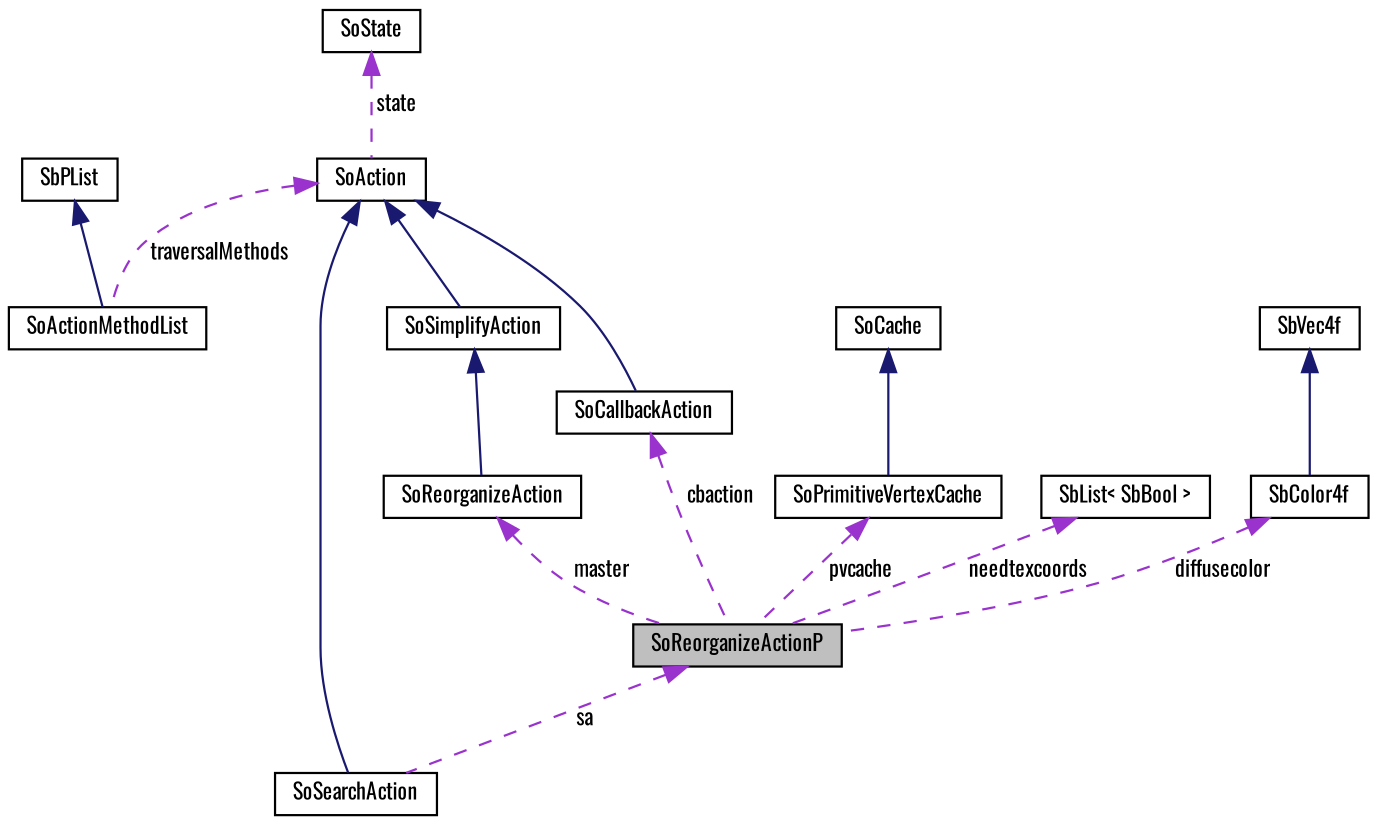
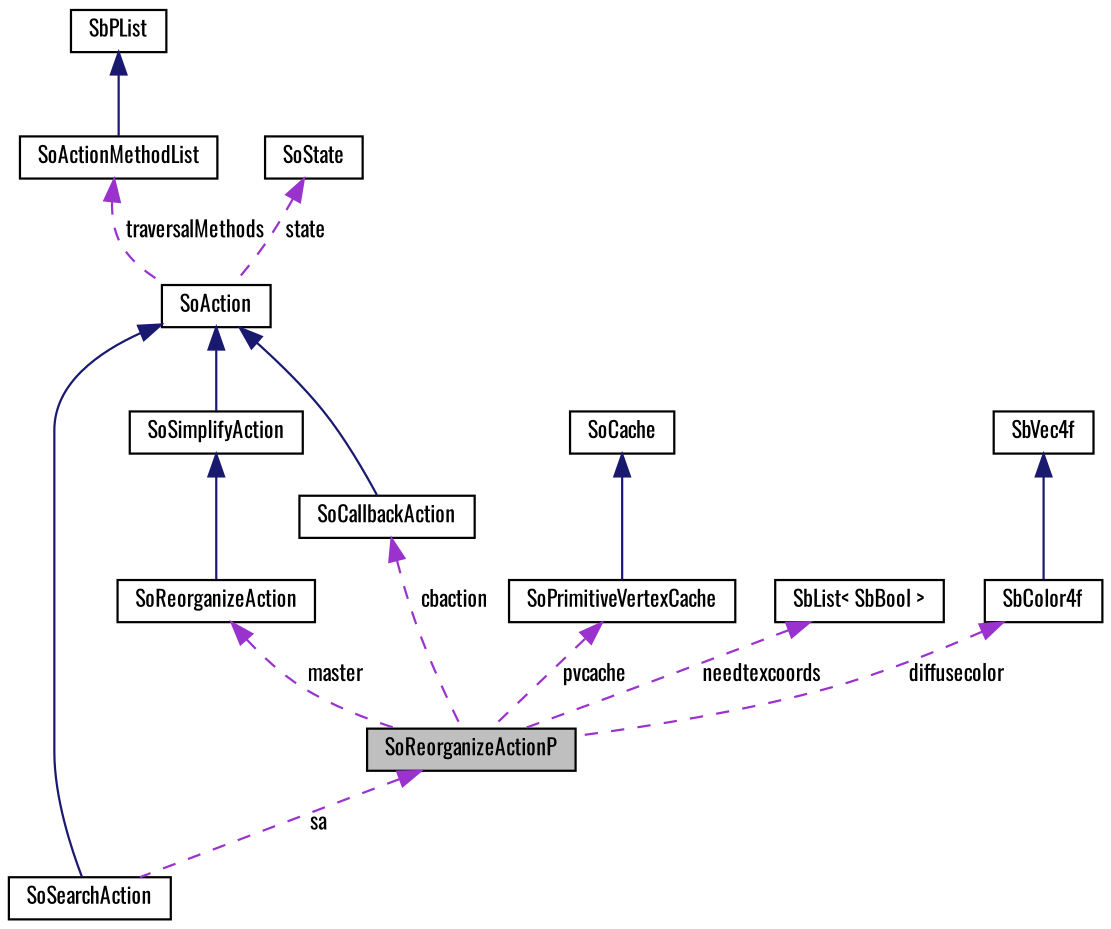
  digraph {
    fontname=Oswald
    rankdir=TB
    node [color=black fillcolor=white fontname=Oswald fontsize=10 shape=record style=filled]
    edge [color=darkorchid3 dir=back fontname=Oswald fontsize=10 labelfontname=Helvetica labelfontsize=10 style=dashed]
    n1 [fillcolor=grey75 fontcolor=black height=0.2 label=SoReorganizeActionP width=0.4]
    n2 [height=0.2 label=SoSearchAction width=0.4]
    n3 [height=0.2 label=SoPrimitiveVertexCache width=0.4]
    n4 [height=0.2 label=SoCache width=0.4]
    n5 [height=0.2 label=SoAction width=0.4]
    n6 [height=0.2 label=SoSimplifyAction width=0.4]
    n7 [height=0.2 label=SoCallbackAction width=0.4]
    n8 [height=0.2 label=SoReorganizeAction width=0.4]
    n9 [height=0.2 label=SoActionMethodList width=0.4]
    n10 [height=0.2 label=SbPList width=0.4]
    n11 [height=0.2 label=SoState width=0.4]
    n12 [height=0.2 label="SbList\< SbBool \>" width=0.4]
    n13 [height=0.2 label=SbColor4f width=0.4]
    n14 [height=0.2 label=SbVec4f width=0.4]
    n1 -> n2 [label=" sa"]
    n3 -> n1 [label=" pvcache"]
    n4 -> n3 [color=midnightblue style=solid]
    n5 -> n2 [color=midnightblue style=solid]
    n5 -> n6 [color=midnightblue style=solid]
    n5 -> n7 [color=midnightblue style=solid]
    n6 -> n8 [color=midnightblue style=solid]
    n7 -> n1 [label=" cbaction"]
    n8 -> n1 [label=" master"]
-   n5 -> n9 [label=" traversalMethods"]
+   n9 -> n5 [label=" traversalMethods"]
    n10 -> n9 [color=midnightblue style=solid]
    n11 -> n5 [label=" state"]
    n12 -> n1 [label=" needtexcoords"]
    n13 -> n1 [label=" diffusecolor"]
    n14 -> n13 [color=midnightblue style=solid]
  }
